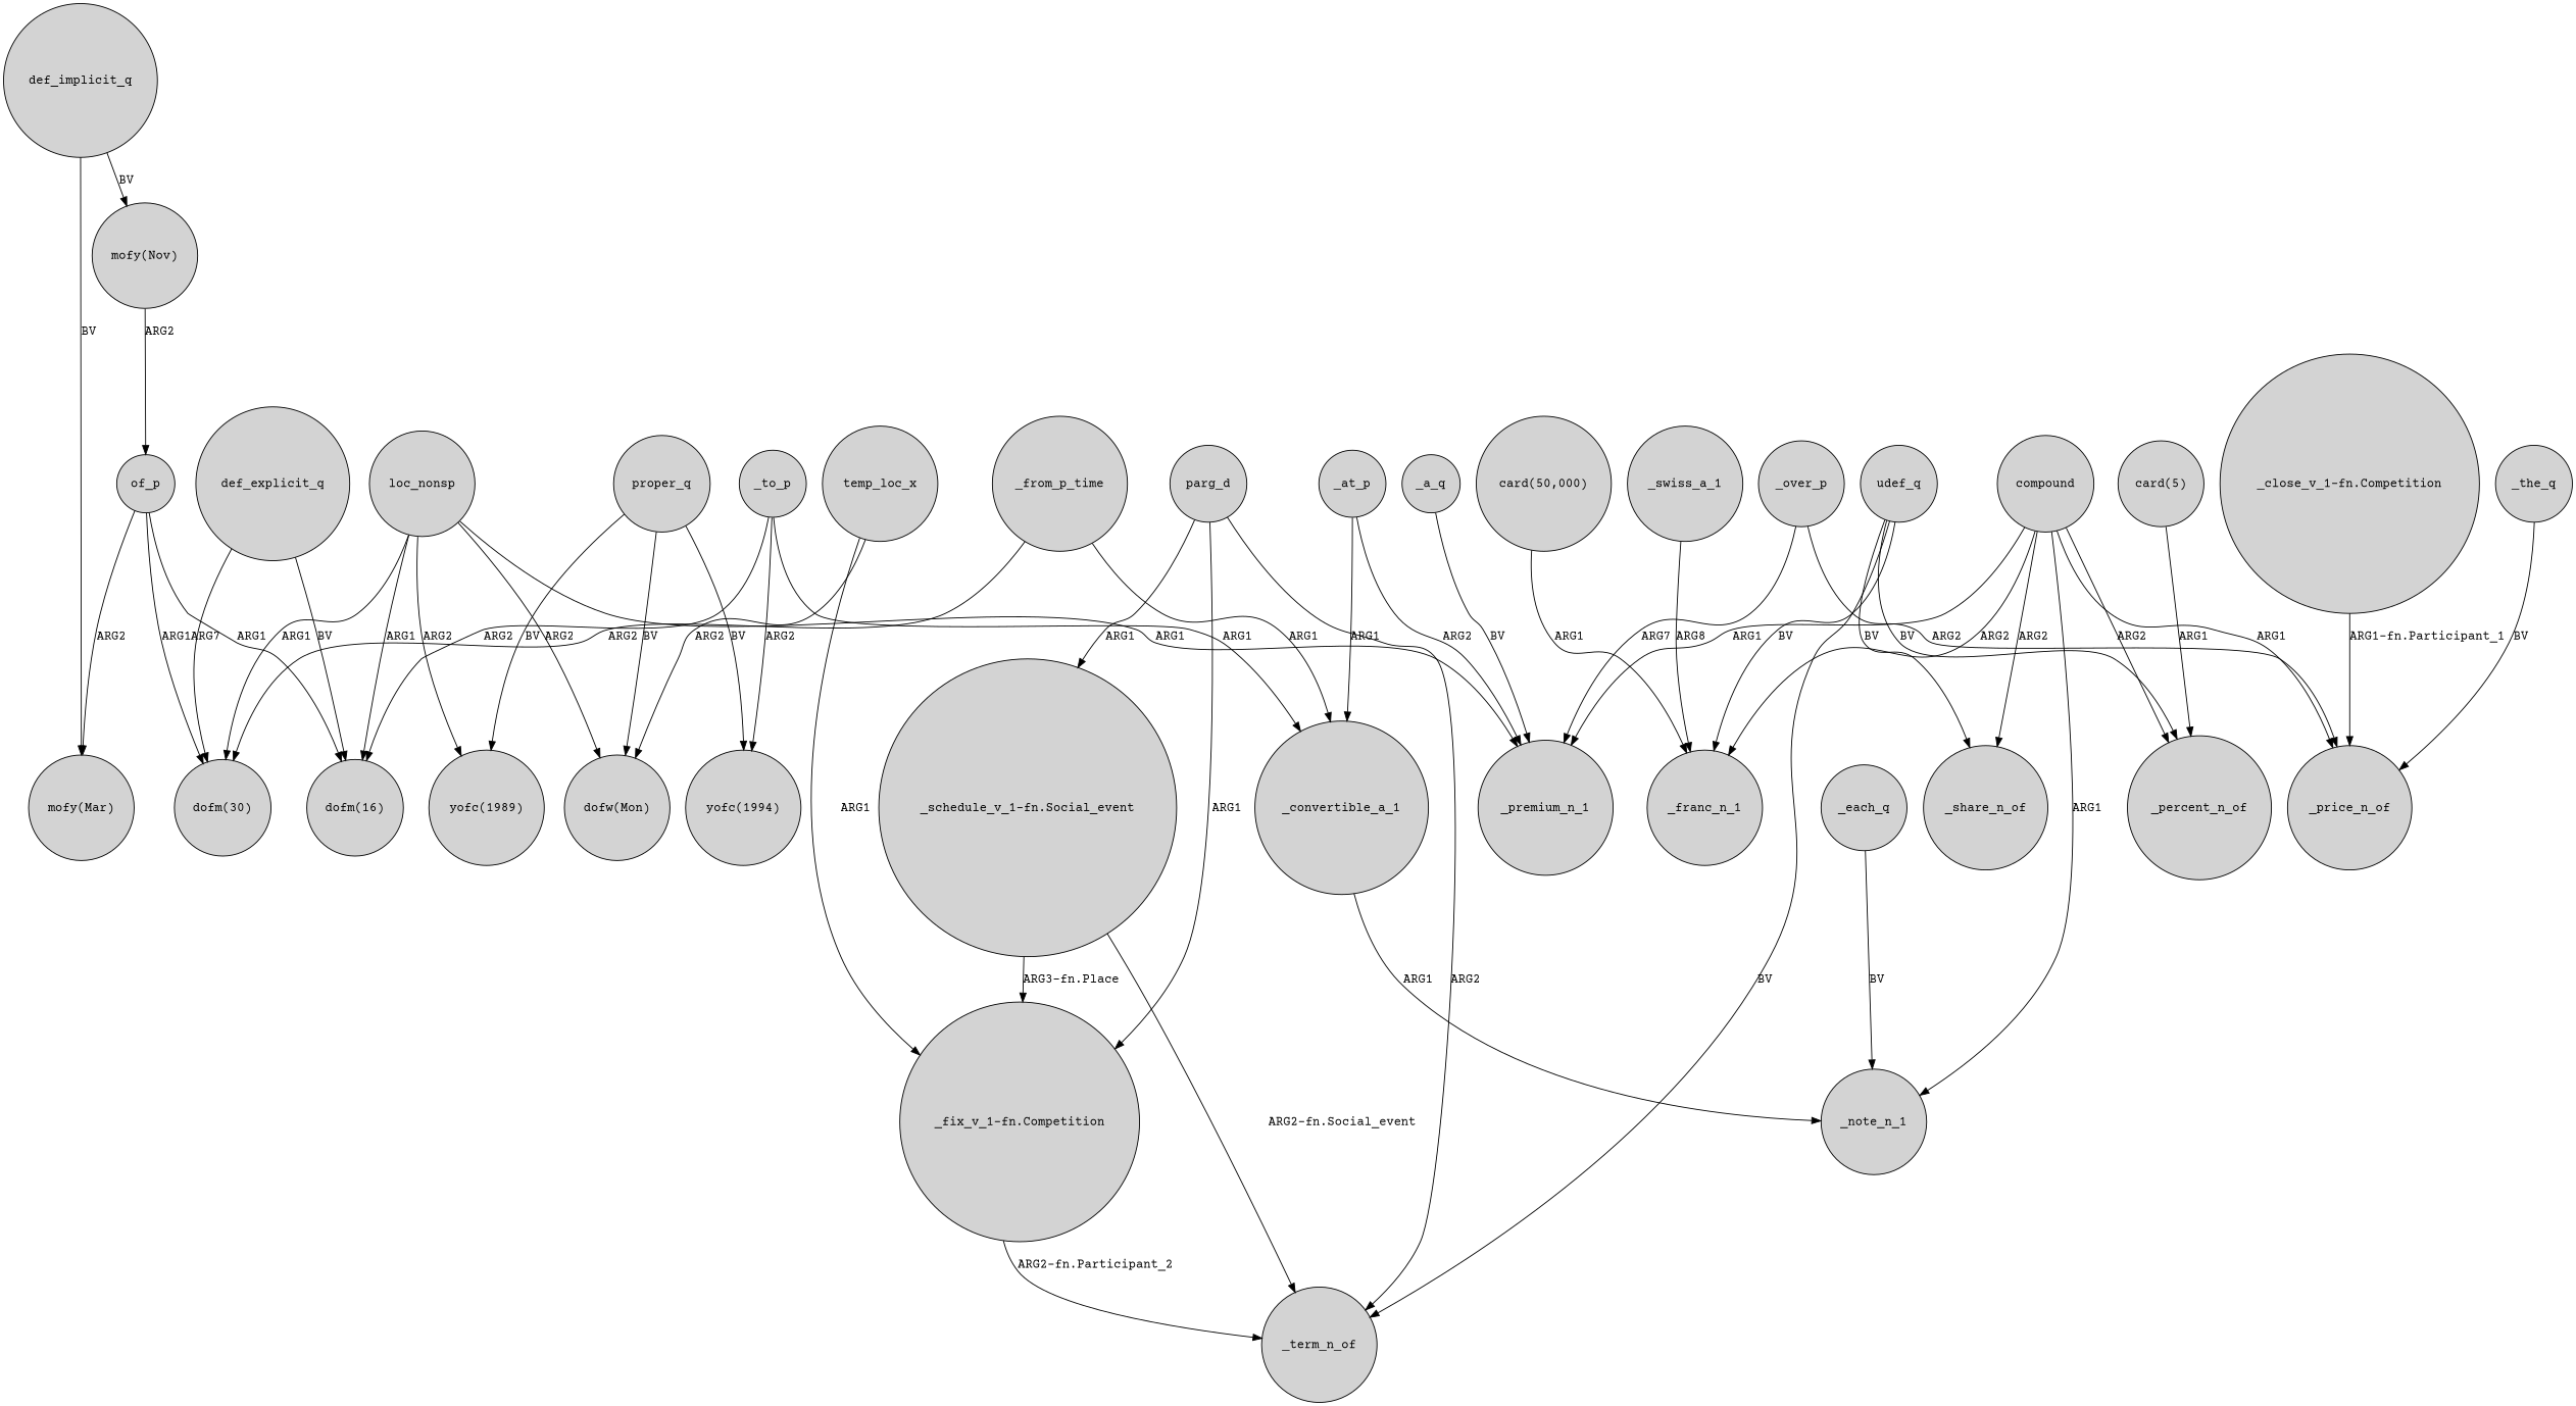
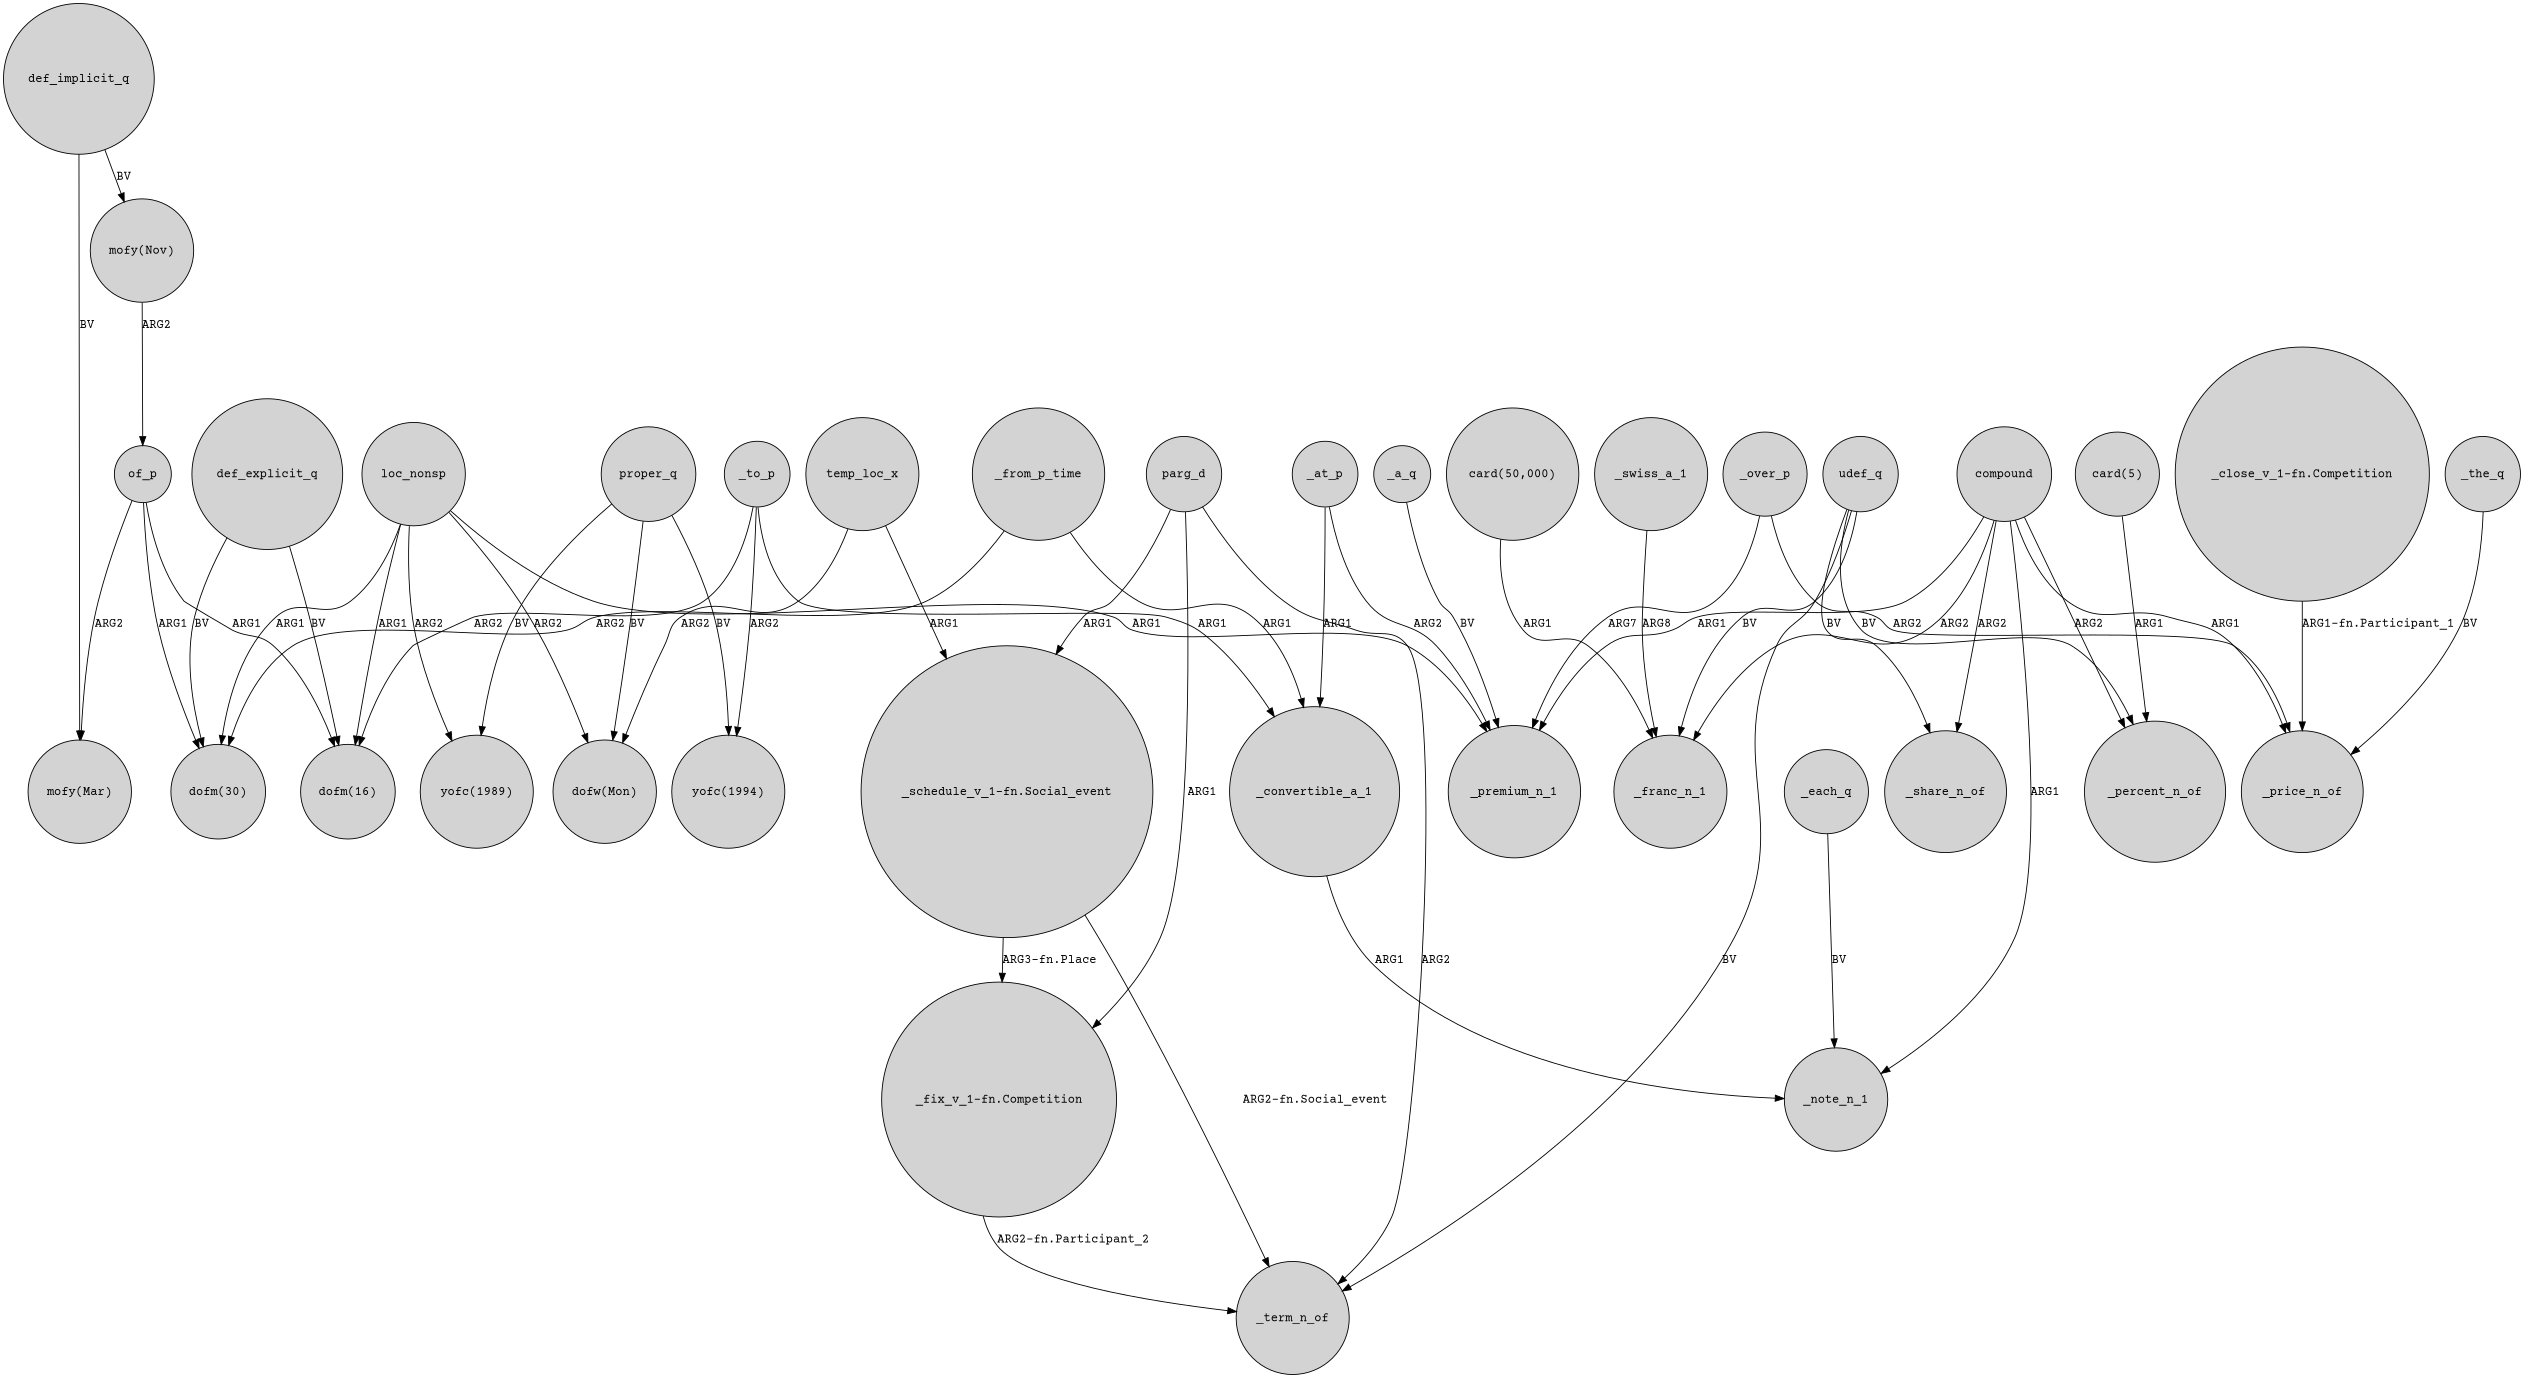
  digraph {
    fontname="Courier Prime"
    node [fontname="Courier Prime" shape=circle style=filled]
    edge [fontname="Courier Prime"]
    loc_nonsp
    "dofm(30)"
    _premium_n_1
    "dofw(Mon)"
    "dofm(16)"
    "yofc(1989)"
    udef_q
    _term_n_of
    _franc_n_1
    _percent_n_of
    _share_n_of
    _a_q
    of_p
    "mofy(Mar)"
    "mofy(Nov)"
    _to_p
    "yofc(1994)"
    _convertible_a_1
    _note_n_1
    def_implicit_q
    _swiss_a_1
    "_schedule_v_1-fn.Social_event"
    "_fix_v_1-fn.Competition"
    temp_loc_x
    "card(50,000)"
    proper_q
    compound
    _price_n_of
    _each_q
    def_explicit_q
    _over_p
    parg_d
    _at_p
    "card(5)"
    "_close_v_1-fn.Competition"
    _from_p_time
    _the_q
    loc_nonsp -> "dofm(30)" [label=ARG1]
    loc_nonsp -> _premium_n_1 [label=ARG1]
    loc_nonsp -> "dofw(Mon)" [label=ARG2]
    loc_nonsp -> "dofm(16)" [label=ARG1]
    loc_nonsp -> "yofc(1989)" [label=ARG2]
    udef_q -> _term_n_of [label=BV]
    udef_q -> _franc_n_1 [label=BV]
    udef_q -> _percent_n_of [label=BV]
    udef_q -> _share_n_of [label=BV]
    _a_q -> _premium_n_1 [label=BV]
    of_p -> "dofm(30)" [label=ARG1]
    of_p -> "dofm(16)" [label=ARG1]
    of_p -> "mofy(Mar)" [label=ARG2]
    "mofy(Nov)" -> of_p [label=ARG2]
    _to_p -> "dofm(16)" [label=ARG2]
    _to_p -> "yofc(1994)" [label=ARG2]
    _to_p -> _convertible_a_1 [label=ARG1]
    _convertible_a_1 -> _note_n_1 [label=ARG1]
    def_implicit_q -> "mofy(Mar)" [label=BV]
    def_implicit_q -> "mofy(Nov)" [label=BV]
    _swiss_a_1 -> _franc_n_1 [label=ARG8]
    "_schedule_v_1-fn.Social_event" -> _term_n_of [label="ARG2-fn.Social_event"]
    "_schedule_v_1-fn.Social_event" -> "_fix_v_1-fn.Competition" [label="ARG3-fn.Place"]
    "_fix_v_1-fn.Competition" -> _term_n_of [label="ARG2-fn.Participant_2"]
    temp_loc_x -> "dofw(Mon)" [label=ARG2]
-   temp_loc_x -> "_fix_v_1-fn.Competition" [label=ARG1]
+   temp_loc_x -> "_schedule_v_1-fn.Social_event" [label=ARG1]
    "card(50,000)" -> _franc_n_1 [label=ARG1]
    proper_q -> "dofw(Mon)" [label=BV]
    proper_q -> "yofc(1989)" [label=BV]
    proper_q -> "yofc(1994)" [label=BV]
    compound -> _premium_n_1 [label=ARG1]
    compound -> _franc_n_1 [label=ARG2]
    compound -> _percent_n_of [label=ARG2]
    compound -> _share_n_of [label=ARG2]
    compound -> _note_n_1 [label=ARG1]
    compound -> _price_n_of [label=ARG1]
    _each_q -> _note_n_1 [label=BV]
-   def_explicit_q -> "dofm(30)" [label=ARG7]
+   def_explicit_q -> "dofm(30)" [label=BV]
    def_explicit_q -> "dofm(16)" [label=BV]
    _over_p -> _premium_n_1 [label=ARG7]
    _over_p -> _price_n_of [label=ARG2]
    parg_d -> _term_n_of [label=ARG2]
    parg_d -> "_schedule_v_1-fn.Social_event" [label=ARG1]
    parg_d -> "_fix_v_1-fn.Competition" [label=ARG1]
    _at_p -> _premium_n_1 [label=ARG2]
    _at_p -> _convertible_a_1 [label=ARG1]
    "card(5)" -> _percent_n_of [label=ARG1]
    "_close_v_1-fn.Competition" -> _price_n_of [label="ARG1-fn.Participant_1"]
    _from_p_time -> "dofm(30)" [label=ARG2]
    _from_p_time -> _convertible_a_1 [label=ARG1]
    _the_q -> _price_n_of [label=BV]
  }
